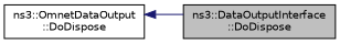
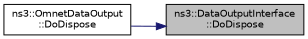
  digraph {
    rankdir=RL
    node [color=black fontname=Helvetica fontsize=10 shape=record style=filled]
    n1 [fillcolor=grey75 fontcolor=black height=0.2 label="ns3::DataOutputInterface\l::DoDispose" width=0.4]
    n2 [fillcolor=white height=0.2 label="ns3::OmnetDataOutput\l::DoDispose" width=0.4]
-   n2 -> n1 [color=midnightblue dir=back fontname=Helvetica fontsize=10 labelfontname=Helvetica labelfontsize=10 style=solid]
+   n1 -> n2 [color=midnightblue dir=back fontname=Helvetica fontsize=10 labelfontname=Helvetica labelfontsize=10 style=solid]
  }
